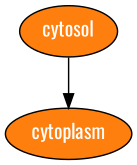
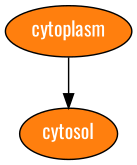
  digraph {
    "data-version"="go/2023-07-27/subsets/goslim_plant.owl"
    "format-version"=1.2
    instances="[]"
    ontology="go/subsets/goslim_plant"
    property_value="['owl:versionInfo \"2023-07-27\" xsd:string']"
    subsetdef="['chebi_ph7_3 \"Rhea list of ChEBI terms representing the major species at pH 7.3.\"', 'gocheck_do_not_annotate \"Term not to be used for direct annotation\"', 'gocheck_do_not_manually_annotate \"Term not to be used for direct manual annotation\"', 'goslim_agr \"AGR slim\"', 'goslim_aspergillus \"Aspergillus GO slim\"', 'goslim_candida \"Candida GO slim\"', 'goslim_chembl \"ChEMBL protein targets summary\"', 'goslim_drosophila \"Drosophila GO slim\"', 'goslim_flybase_ribbon \"FlyBase Drosophila GO ribbon slim\"', 'goslim_generic \"Generic GO slim\"', 'goslim_metagenomics \"Metagenomics GO slim\"', 'goslim_mouse \"Mouse GO slim\"', 'goslim_pir \"PIR GO slim\"', 'goslim_plant \"Plant GO slim\"', 'goslim_pombe \"Fission yeast GO slim\"', 'goslim_synapse \"synapse GO slim\"', 'goslim_yeast \"Yeast GO slim\"', 'prokaryote_subset \"GO subset for prokaryotes\"']"
    synonymtypedef="['syngo_official_label \"label approved by the SynGO project\"', 'systematic_synonym \"Systematic synonym\" EXACT']"
    typedefs="[{'id': 'ends_during', 'name': 'ends during', 'namespace': 'external', 'xref': ['RO:0002093']}, {'id': 'happens_during', 'name': 'happens during', 'namespace': 'external', 'xref': ['RO:0002092'], 'is_transitive': 'true', 'is_a': ['ends_during']}, {'id': 'has_ontology_root_term', 'name': 'has ontology root term', 'namespace': 'external', 'xref': ['IAO:0000700'], 'is_metadata_tag': 'true', 'is_class_level': 'true'}, {'id': 'has_part', 'name': 'has part', 'namespace': 'external', 'xref': ['BFO:0000051'], 'is_transitive': 'true'}, {'id': 'negatively_regulates', 'name': 'negatively regulates', 'namespace': 'external', 'xref': ['RO:0002212'], 'is_a': ['regulates']}, {'id': 'occurs_in', 'name': 'occurs in', 'namespace': 'external', 'xref': ['BFO:0000066'], 'transitive_over': ['part_of']}, {'id': 'part_of', 'name': 'part of', 'namespace': 'external', 'xref': ['BFO:0000050'], 'is_transitive': 'true', 'inverse_of': ['has_part']}, {'id': 'positively_regulates', 'name': 'positively regulates', 'namespace': 'external', 'xref': ['RO:0002213'], 'holds_over_chain': ['negatively_regulates negatively_regulates'], 'is_a': ['regulates']}, {'id': 'regulates', 'name': 'regulates', 'namespace': 'external', 'xref': ['RO:0002211'], 'is_transitive': 'true'}, {'id': 'starts_during', 'name': 'starts during', 'namespace': 'external', 'xref': ['RO:0002091']}, {'id': 'term_tracker_item', 'name': 'term tracker item', 'namespace': 'external', 'xref': ['IAO:0000233'], 'is_metadata_tag': 'true', 'is_class_level': 'true'}]"
    fontname=Oswald
    node [UniprotID="['P01323']" fillcolor="#ff7f0e" fontcolor=white is_a="['GO:0005575']" namespace=cellular_component style=filled fontname=Oswald]
    cytosol [def="\"The part of the cytoplasm that does not contain organelles but which does contain other particulate matter, such as protein complexes.\" [GOC:hjd, GOC:jl]" relationship="['part_of GO:0005737']" subset="['goslim_agr', 'goslim_chembl', 'goslim_drosophila', 'goslim_flybase_ribbon', 'goslim_generic', 'goslim_mouse', 'goslim_plant']" xref="['NIF_Subcellular:sao101633890', 'Wikipedia:Cytosol']"]
    cytoplasm [def="\"The contents of a cell excluding the plasma membrane and nucleus, but including other subcellular structures.\" [ISBN:0198547684]" property_value="['term_tracker_item \"https://github.com/geneontology/go-ontology/issues/23023\" xsd:anyURI']" relationship="['part_of GO:0005622']" subset="['goslim_candida', 'goslim_chembl', 'goslim_metagenomics', 'goslim_pir', 'goslim_plant', 'goslim_yeast', 'prokaryote_subset']" xref="['Wikipedia:Cytoplasm']"]
-   cytosol -> cytoplasm [fontname=Oswald]
+   cytoplasm -> cytosol [fontname=Oswald]
  }
